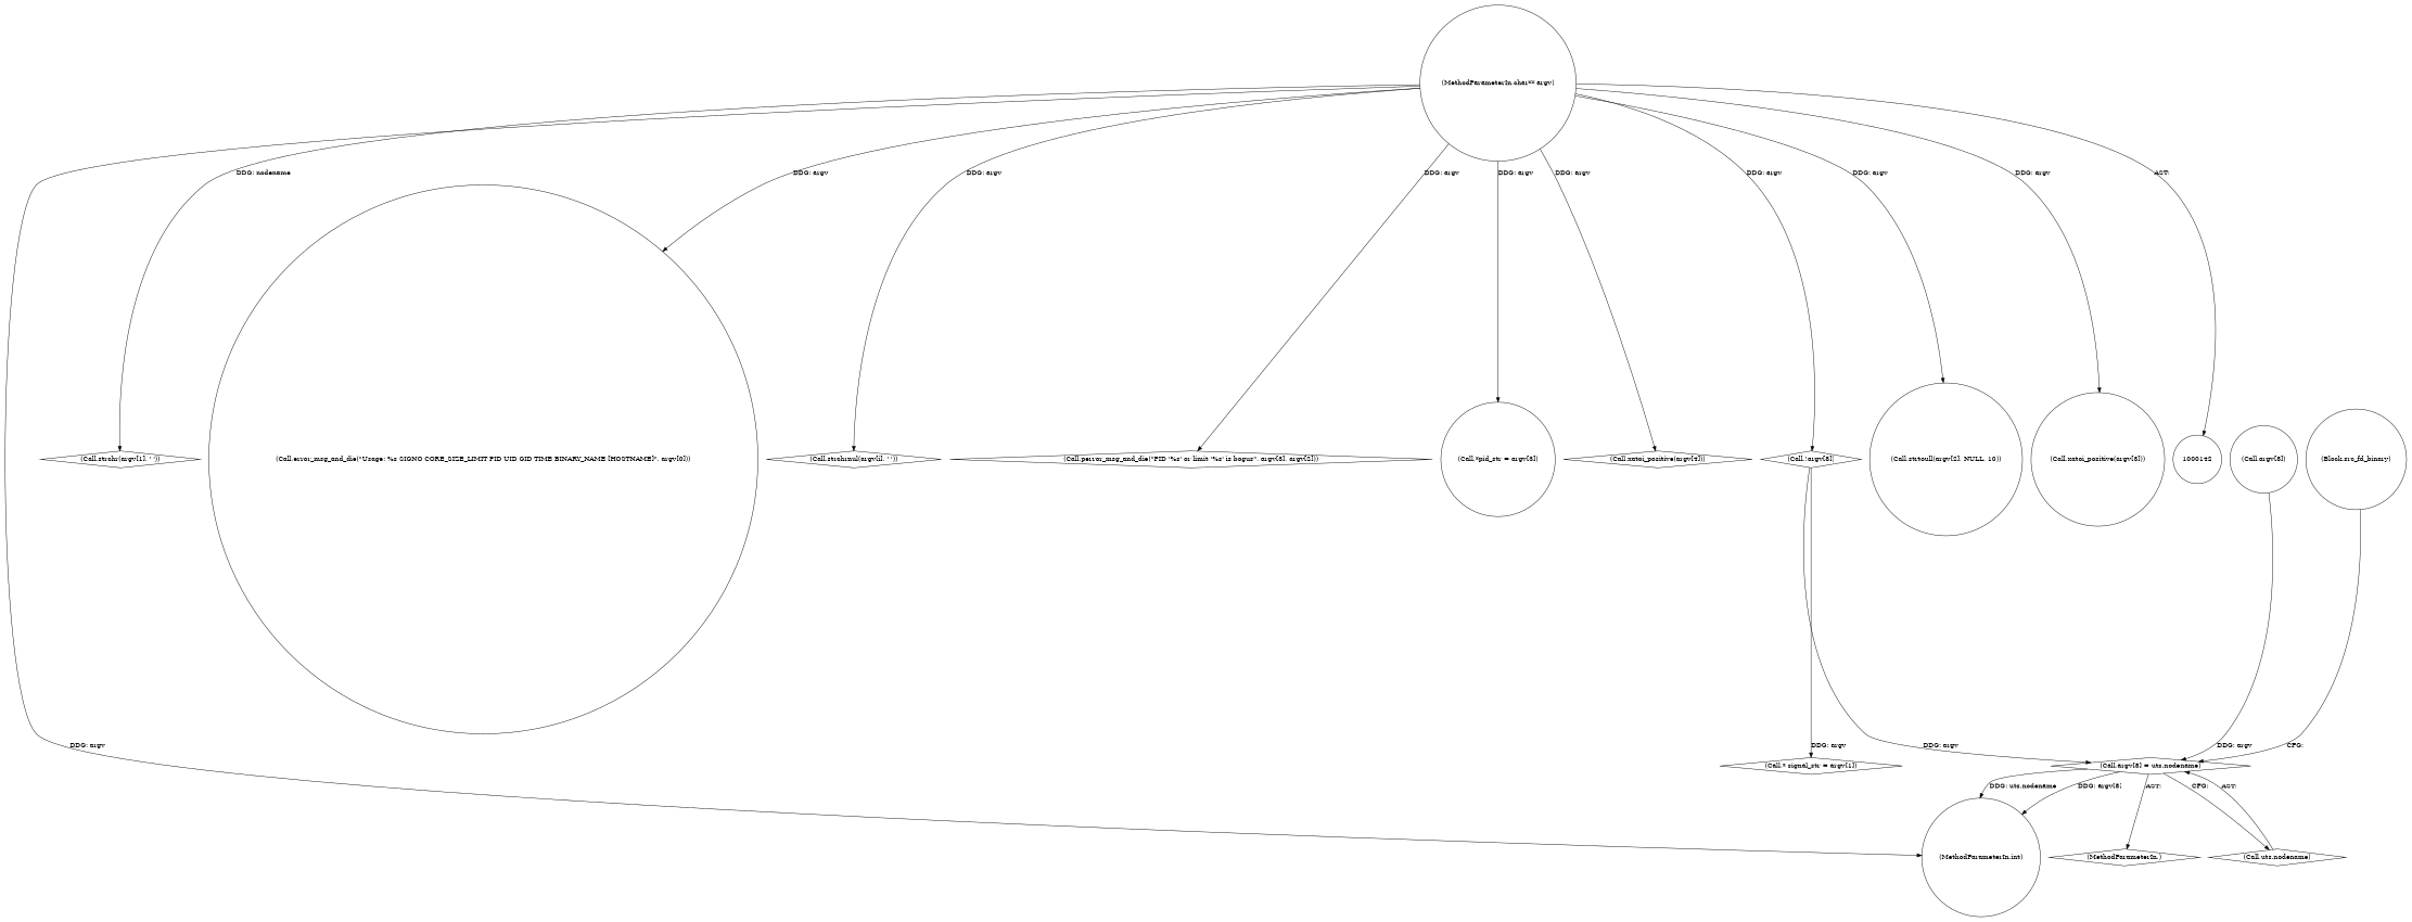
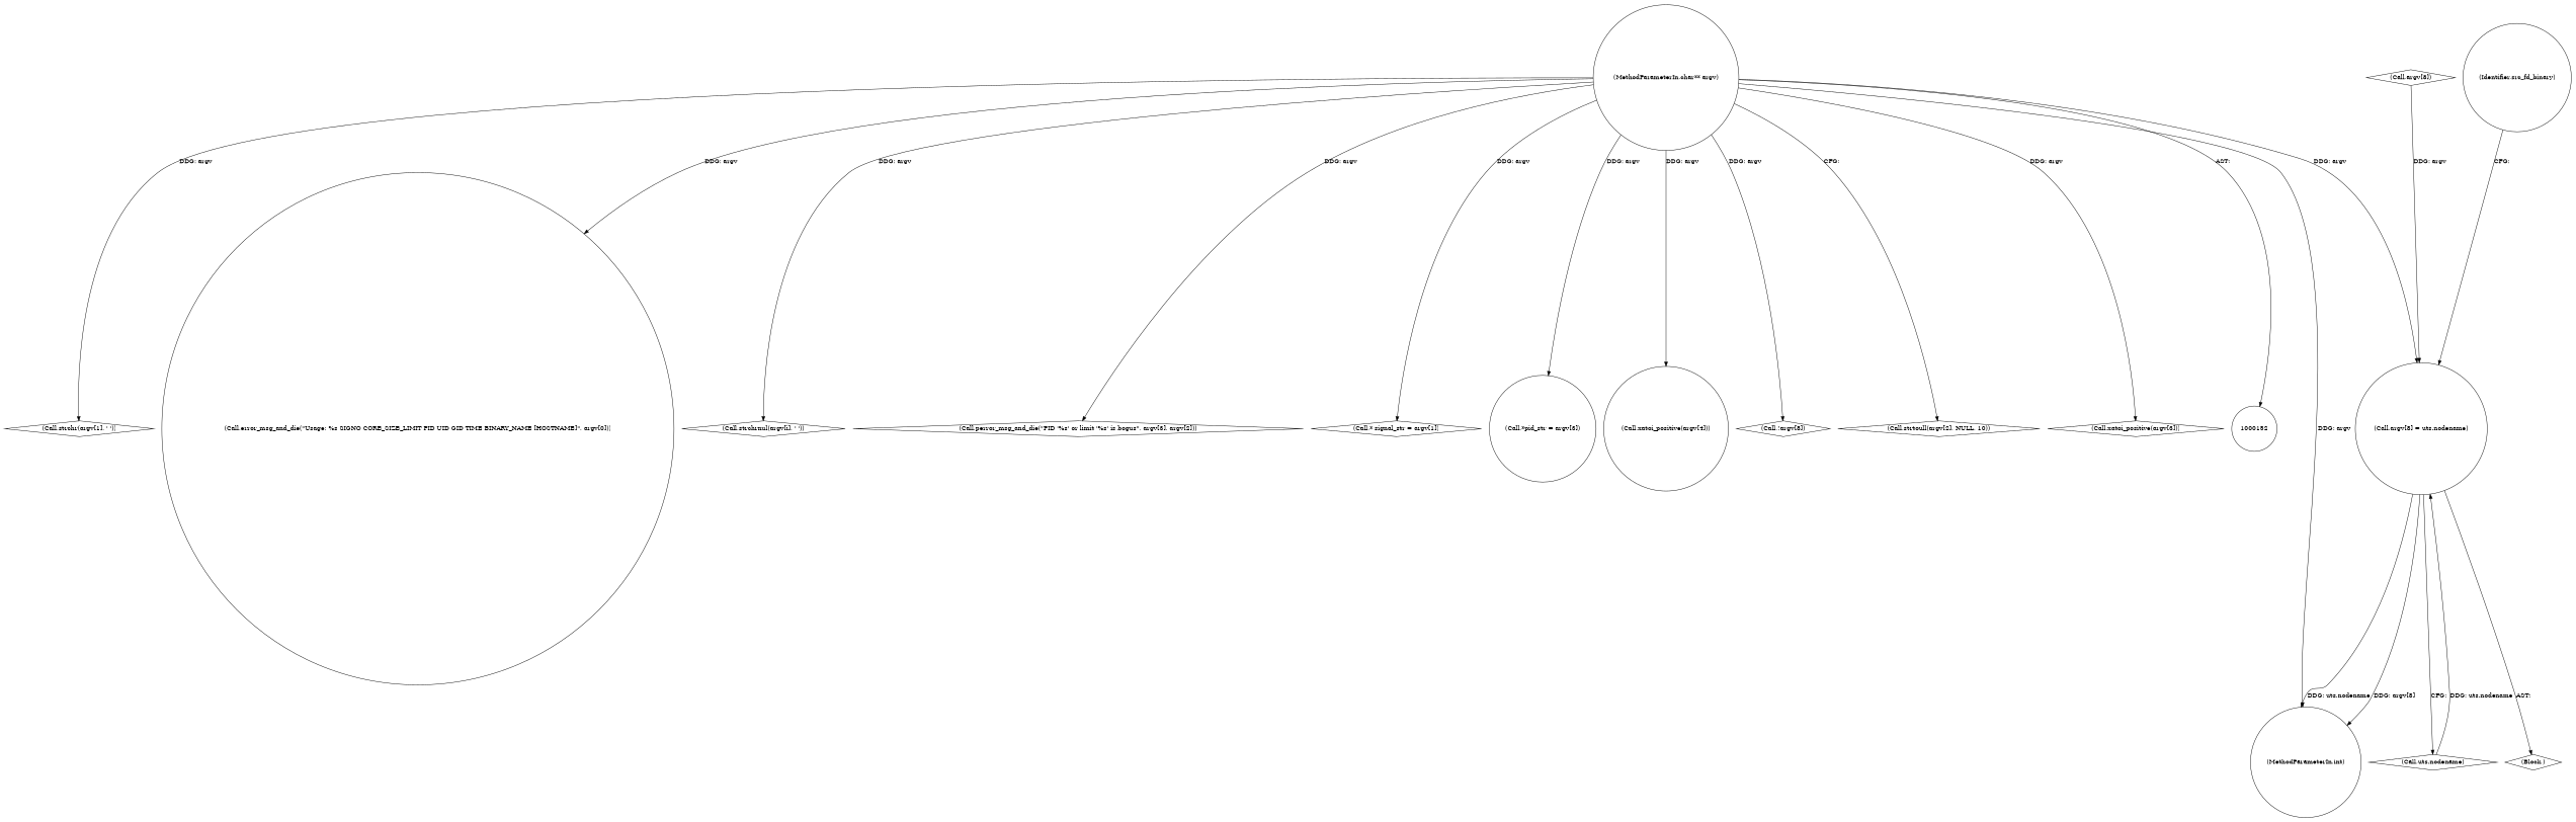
  digraph {
    node [shape=diamond]
-   n1 [label="(Call,argv[8] = uts.nodename)"]
-   n2 [label="(MethodParameterIn,)"]
+   n1 [label="(Call,argv[8] = uts.nodename)" shape=circle]
+   n2 [label="(Block,)"]
    n3 [label="(MethodParameterIn,int)" shape=circle]
    n4 [label="(Call,uts.nodename)"]
    n5 [label="(MethodParameterIn,char** argv)" shape=circle]
    n6 [label="(Call,strchr(argv[1], ' '))"]
    n7 [label="(Call,error_msg_and_die(\"Usage: %s SIGNO CORE_SIZE_LIMIT PID UID GID TIME BINARY_NAME [HOSTNAME]\", argv[0]))" shape=circle]
    n8 [label="(Call,strchrnul(argv[i], ' '))"]
    n9 [label="(Call,perror_msg_and_die(\"PID '%s' or limit '%s' is bogus\", argv[3], argv[2]))"]
    n10 [label="(Call,* signal_str = argv[1])"]
    n11 [label="(Call,*pid_str = argv[3])" shape=circle]
-   n12 [label="(Call,xatoi_positive(argv[4]))"]
+   n12 [label="(Call,xatoi_positive(argv[4]))" shape=circle]
    n13 [label="(Call,!argv[8])"]
-   n14 [label="(Call,strtoull(argv[2], NULL, 10))" shape=circle]
-   n15 [label="(Call,xatoi_positive(argv[3]))" shape=circle]
-   1000142 [shape=circle]
-   n17 [label="(Call,argv[8])" shape=circle]
-   n18 [label="(Block,src_fd_binary)" shape=circle]
+   n14 [label="(Call,strtoull(argv[2], NULL, 10))"]
+   n15 [label="(Call,xatoi_positive(argv[3]))"]
+   1000142 [shape=circle label=1000152]
+   n17 [label="(Call,argv[8])"]
+   n18 [label="(Identifier,src_fd_binary)" shape=circle]
    n1 -> n2 [label="AST: "]
    n1 -> n3 [label="DDG: uts.nodename"]
    n1 -> n3 [label="DDG: argv[8]"]
    n1 -> n4 [label="CFG: "]
-   n4 -> n1 [label="AST: "]
-   n13 -> n1 [label="DDG: argv"]
+   n4 -> n1 [label="DDG: uts.nodename"]
+   n5 -> n1 [label="DDG: argv"]
    n5 -> n3 [label="DDG: argv"]
-   n5 -> n6 [label="DDG: nodename"]
+   n5 -> n6 [label="DDG: argv"]
    n5 -> n7 [label="DDG: argv"]
    n5 -> n8 [label="DDG: argv"]
    n5 -> n9 [label="DDG: argv"]
-   n13 -> n10 [label="DDG: argv"]
+   n5 -> n10 [label="DDG: argv"]
    n5 -> n11 [label="DDG: argv"]
    n5 -> n12 [label="DDG: argv"]
    n5 -> n13 [label="DDG: argv"]
-   n5 -> n14 [label="DDG: argv"]
+   n5 -> n14 [label="CFG: "]
    n5 -> n15 [label="DDG: argv"]
    n5 -> 1000142 [label="AST: "]
    n17 -> n1 [label="DDG: argv"]
    n18 -> n1 [label="CFG: "]
  }
